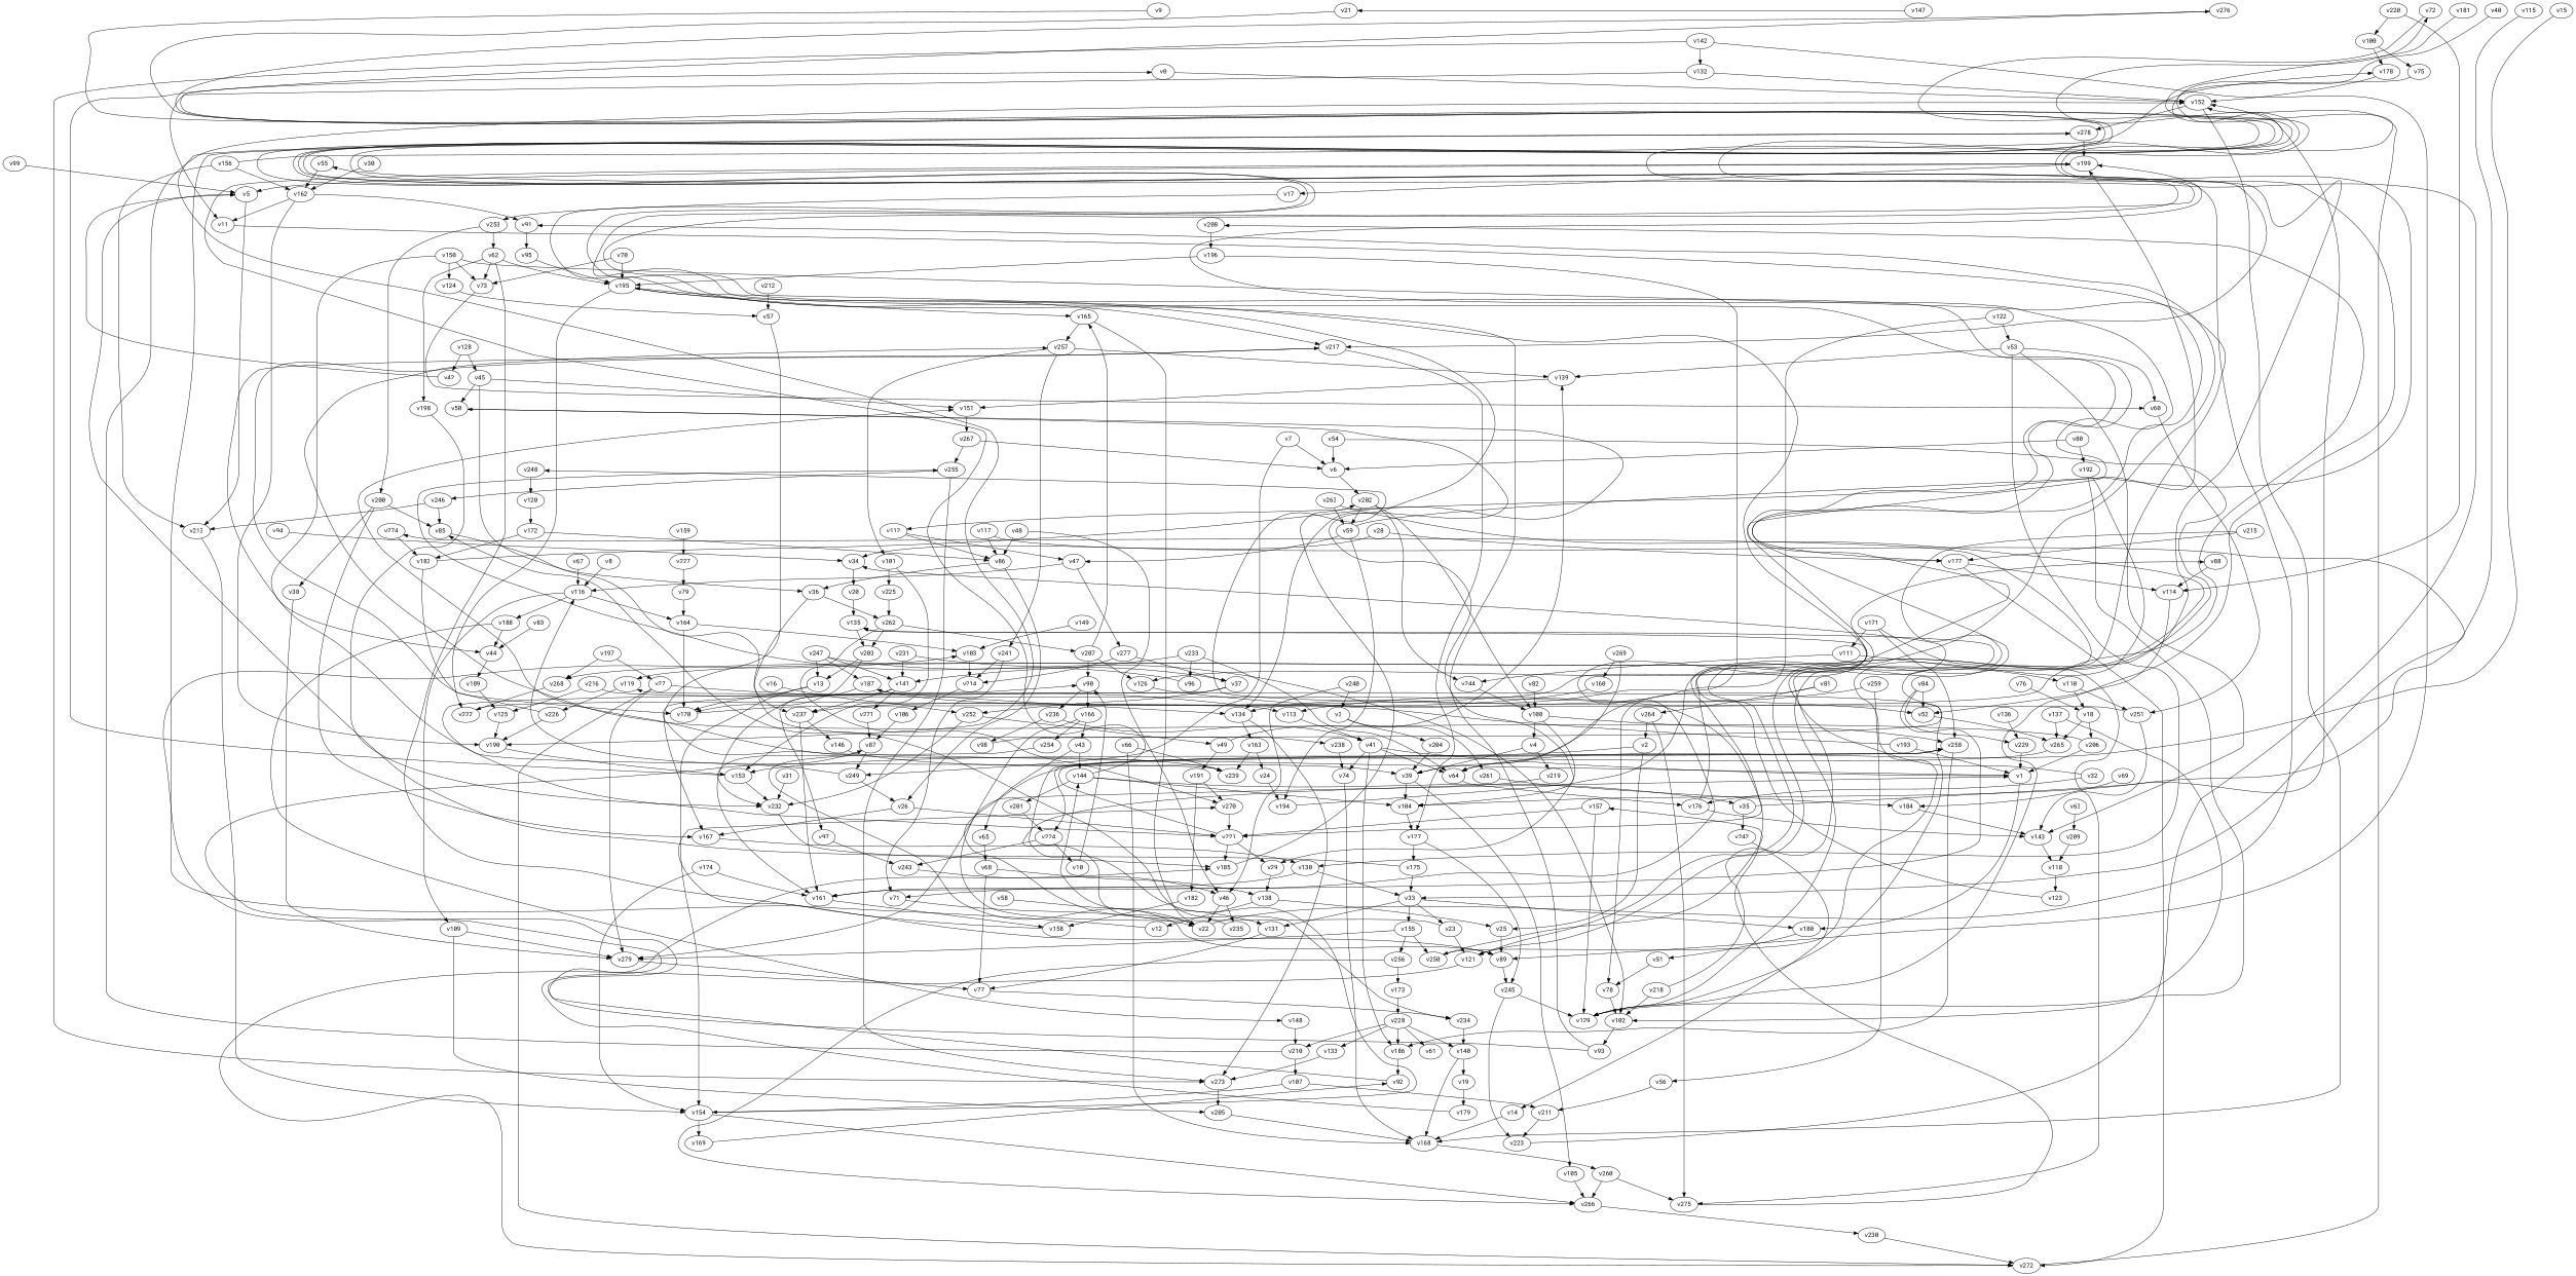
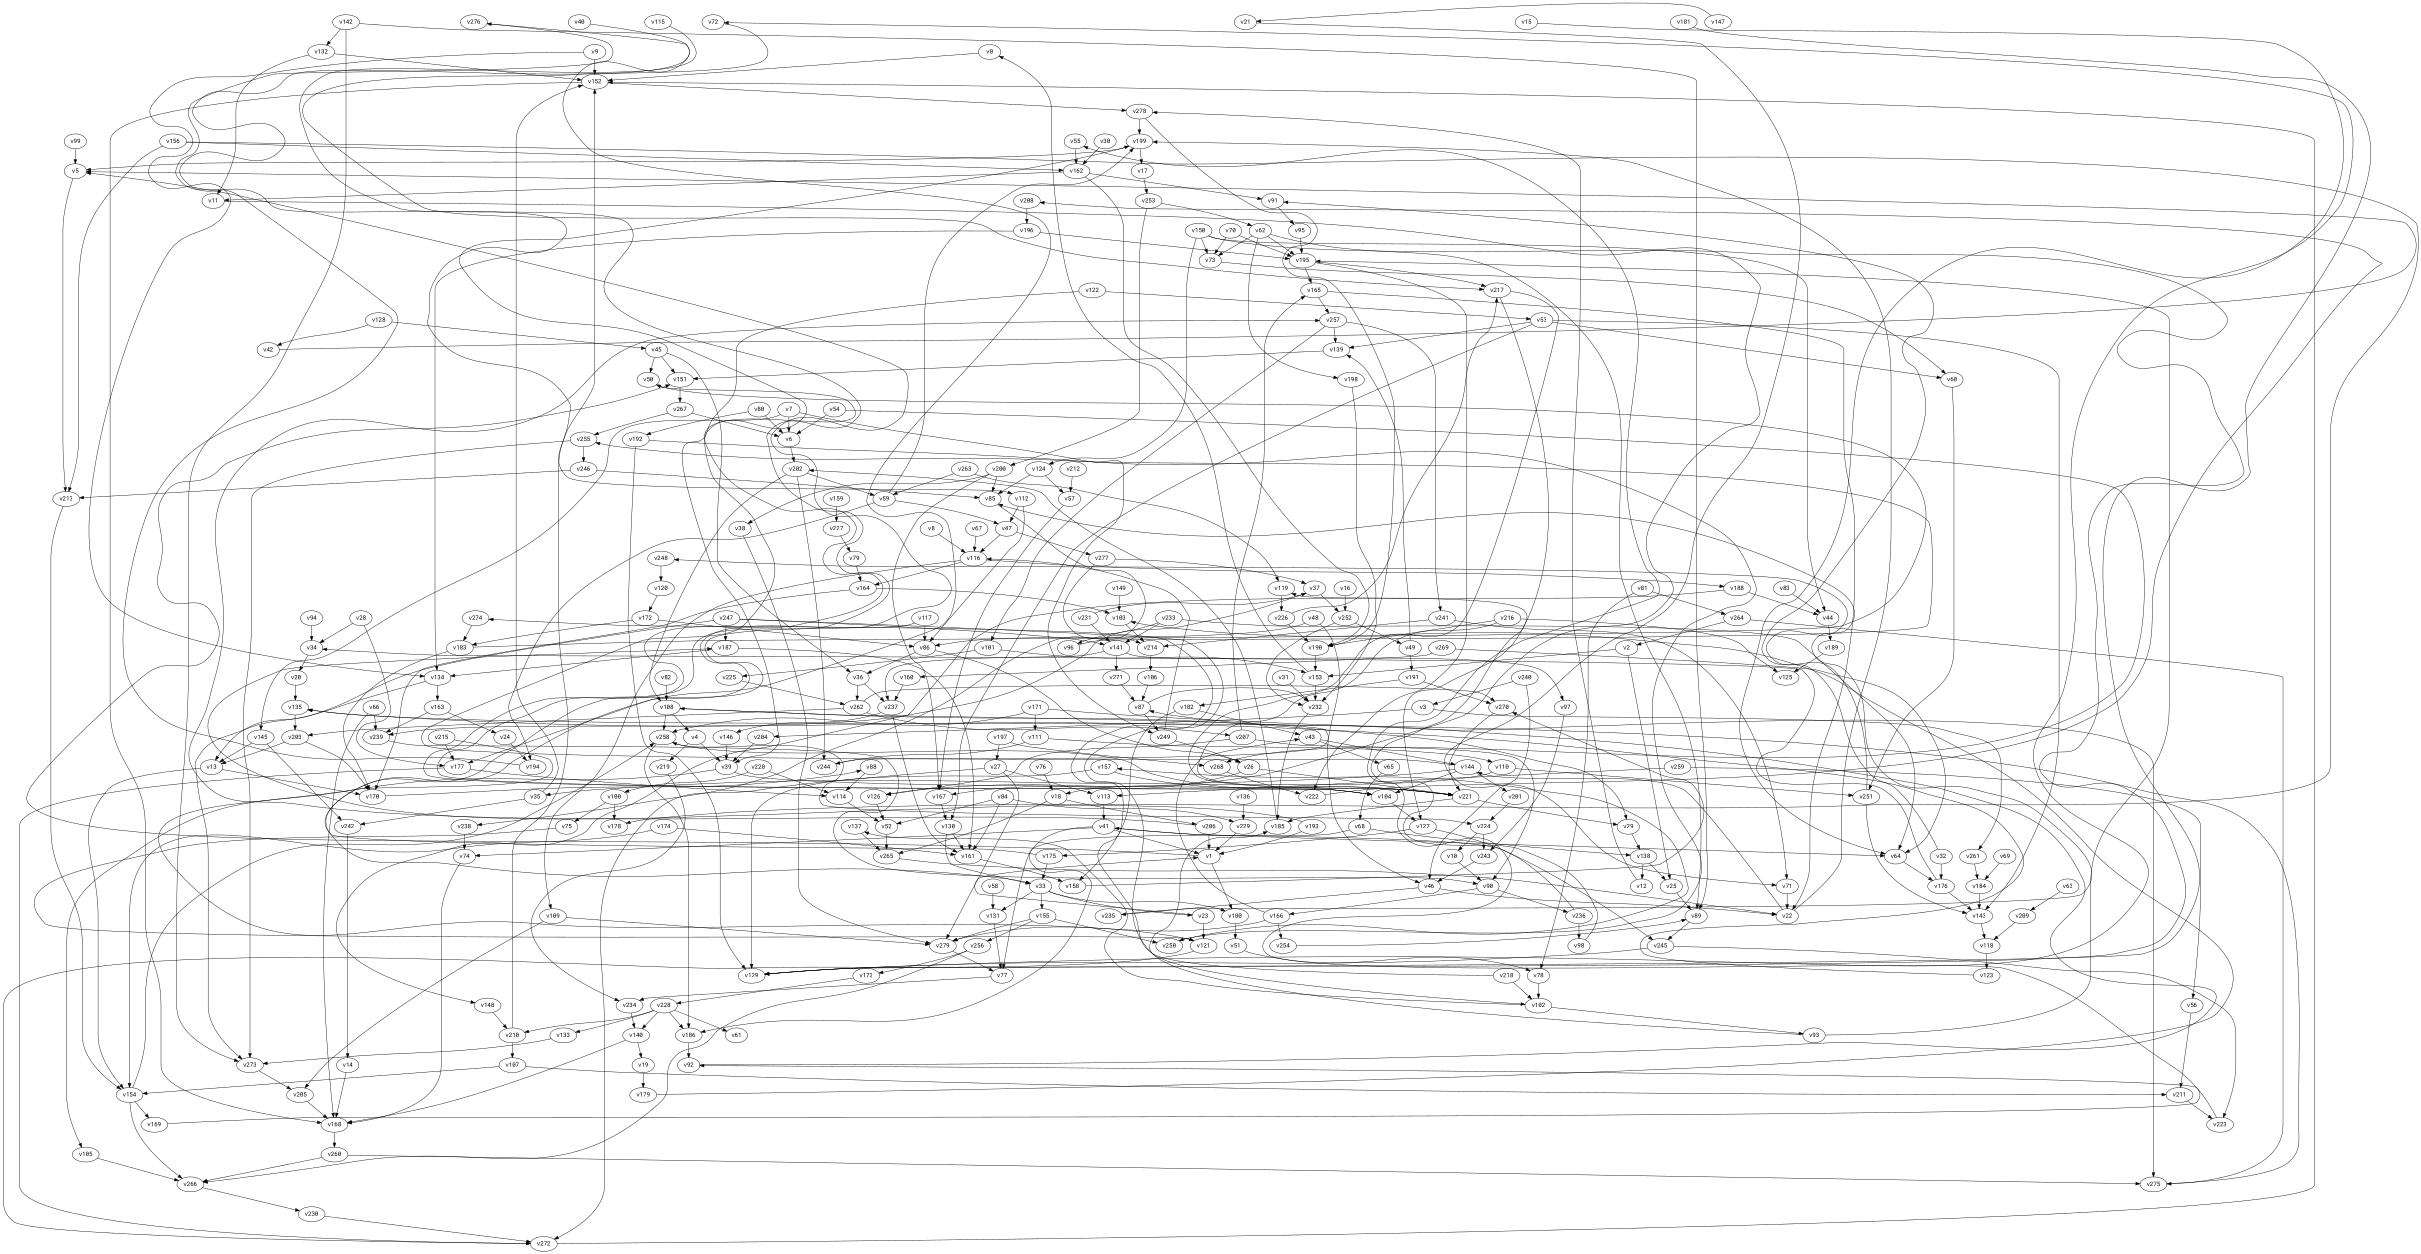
  digraph {
    fontname="Roboto Mono"
    node [fontname="Roboto Mono" player=1]
    edge [fontname="Roboto Mono"]
    v0 [player=0]
    v152 [player=0]
    v278
    v168 [player=0]
    v1 [player=0]
    v151
    v180
    v267
    v51
    v2
    v25
    v153
    v89
    v232 [player=0]
    v3 [player=0]
    v204
    v261
    v39
    v184 [player=0]
    v4
    v219 [player=0]
    v104
    v105
    v234 [player=0]
    v213 [player=0]
    v5
    v154
    v202 [player=0]
    v6
    v59 [player=0]
    v108 [player=0]
    v244 [player=0]
    v7
+   v145 [player=0]
    v249 [player=0]
    v13
    v242
    v116 [player=0]
    v26 [player=0]
    v8
    v164 [player=0]
    v109 [player=0]
    v188
    v9 [player=0]
    v134 [player=0]
    v273 [player=0]
    v163 [player=0]
    v10 [player=0]
    v90
    v166
    v236 [player=0]
    v11
    v126
    v52 [player=0]
    v12
    v199 [player=0]
    v190
    v170 [player=0]
    v266 [player=0]
    v258
    v169
    v88
    v14 [player=0]
    v260
    v64 [player=0]
    v15
    v176 [player=0]
    v16
    v252
    v49 [player=0]
    v17 [player=0]
    v253 [player=0]
    v62
    v200 [player=0]
    v18
    v206
    v265
    v257 [player=0]
    v22
    v19 [player=0]
    v179 [player=0]
    v103 [player=0]
    v135 [player=0]
    v20
    v203
    v21 [player=0]
    v71 [player=0]
    v144
    v35 [player=0]
    v201
    v23
    v121 [player=0]
    v272
    v24 [player=0]
    v194
    v276 [player=0]
    v245
    v167 [player=0]
    v221
    v130 [player=0]
    v29 [player=0]
    v185
    v27
    v113
    v279
    v41 [player=0]
    v77
    v28 [player=0]
    v34
    v177
    v114
    v138
    v30 [player=0]
    v162
    v91 [player=0]
    v31
    v32
    v95
    v143
    v33 [player=0]
    v131 [player=0]
    v155
    v250 [player=0]
    v256 [player=0]
    v36 [player=0]
    v237 [player=0]
    v262
    v161 [player=0]
    v146 [player=0]
    v270
    v207 [player=0]
    v37 [player=0]
    v239
    v38
    v127
    v40 [player=0]
    v112
    v47
    v86 [player=0]
    v74 [player=0]
    v186
    v92
    v42 [player=0]
    v43 [player=0]
    v65 [player=0]
    v68
    v44 [player=0]
    v189
    v125
    v45 [player=0]
    v50 [player=0]
    v46
    v235 [player=0]
    v85 [player=0]
    v277 [player=0]
    v214
    v48
    v139
    v191
    v182 [player=0]
    v78
    v102 [player=0]
    v53
    v60 [player=0]
    v251
    v118 [player=0]
    v54
    v268 [player=0]
    v222
    v55 [player=0]
    v56 [player=0]
    v211 [player=0]
    v223
    v57
    v58 [player=0]
    v248
    v228
    v61
    v133
    v140
    v210
    v73 [player=0]
    v195
    v198 [player=0]
    v217 [player=0]
    v165
    v63
    v209
    v66
    v67 [player=0]
    v69
    v70
    v72
    v75
    v76
    v93 [player=0]
    v137 [player=0]
    v79
    v80 [player=0]
    v192
    v129
    v81
    v264
    v275 [player=0]
    v82 [player=0]
    v83
    v84 [player=0]
    v229
    v158 [player=0]
    v238 [player=0]
    v87 [player=0]
    v254 [player=0]
    v98 [player=0]
    v94 [player=0]
    v96 [player=0]
    v255
    v246
    v243 [player=0]
    v97
    v119 [player=0]
    v226
    v99 [player=0]
    v100
    v178 [player=0]
    v101
    v225 [player=0]
    v106 [player=0]
    v175
    v230 [player=0]
    v107 [player=0]
    v224 [player=0]
    v205
    v110
    v111
    v115
    v148
    v117
    v123
    v120 [player=0]
    v172
    v183
    v122
    v124
    v128 [player=0]
    v132 [player=0]
    v136
    v141 [player=0]
    v271 [player=0]
    v142
    v147 [player=0]
    v149 [player=0]
    v150 [player=0]
    v157 [player=0]
    v173
    v156
    v227 [player=0]
    v159
    v160 [player=0]
    v241 [player=0]
    v171
    v174 [player=0]
    v181
    v187
    v193 [player=0]
    v208 [player=0]
    v196
    v197 [player=0]
    v212 [player=0]
    v215 [player=0]
    v216 [player=0]
    v218 [player=0]
    v274
    v220
    v231 [player=0]
    v233
    v240 [player=0]
    v247
    v259 [player=0]
    v263
    v269
    v0 -> v152
    v152 -> v278
    v152 -> v168
    v278 -> v199
    v278 -> v190 [constraint="t >= 4"]
    v168 -> v260
    v1 -> v151 [constraint="t mod 3 == 0"]
    v1 -> v180
    v151 -> v267
    v180 -> v51
    v267 -> v6
    v267 -> v255
    v51 -> v78
    v2 -> v25
    v2 -> v153
    v25 -> v89
    v153 -> v0
    v153 -> v232
    v89 -> v245
    v232 -> v185
    v3 -> v204
    v3 -> v261
    v204 -> v39
    v261 -> v184
    v39 -> v104
    v39 -> v105
    v184 -> v143
    v4 -> v39
    v4 -> v219
    v219 -> v234 [constraint="t mod 2 == 1"]
    v104 -> v127
    v105 -> v266
    v234 -> v140
    v213 -> v154
    v5 -> v213
    v154 -> v266
    v154 -> v258 [constraint="t < 7"]
    v154 -> v169
    v202 -> v59
    v202 -> v108
    v202 -> v244
    v6 -> v202
    v59 -> v199
    v59 -> v194
    v59 -> v47
    v108 -> v4
    v108 -> v258
    v108 -> v29
    v244 -> v108 [constraint="t >= 1"]
    v7 -> v6
+   v7 -> v145
    v7 -> v249
+   v145 -> v13
+   v145 -> v242
    v249 -> v116
    v249 -> v26
    v13 -> v154
    v13 -> v170
    v242 -> v14
    v116 -> v164
    v116 -> v109
    v116 -> v188
    v26 -> v167
    v26 -> v221
    v8 -> v116
    v164 -> v170
    v164 -> v103
    v109 -> v279
    v109 -> v205
    v188 -> v44
    v188 -> v148 [constraint="t < 7"]
    v9 -> v134 [constraint="t < 14"]
    v134 -> v273
    v134 -> v163
    v273 -> v205
    v163 -> v24
    v163 -> v239
    v10 -> v90
    v90 -> v166
    v90 -> v236
    v166 -> v279
    v166 -> v43
    v166 -> v254
    v236 -> v41 [constraint="t mod 2 == 0"]
    v236 -> v98
    v11 -> v126 [constraint="t >= 5"]
    v126 -> v52
    v52 -> v265
    v12 -> v278
    v199 -> v5
    v199 -> v17
    v190 -> v153
    v170 -> v88 [constraint="t >= 2"]
    v266 -> v230
    v258 -> v186
    v258 -> v224 [constraint="t >= 3"]
    v169 -> v92 [constraint="t < 9"]
    v88 -> v114
    v14 -> v168
    v260 -> v266
    v260 -> v275
    v64 -> v176
    v15 -> v64 [constraint="t < 8"]
    v176 -> v34 [constraint="t >= 4"]
    v176 -> v143
    v16 -> v252
    v252 -> v232
    v252 -> v49
    v49 -> v139
    v49 -> v191
    v17 -> v253
    v253 -> v62
    v253 -> v200
    v62 -> v89
    v62 -> v73
    v62 -> v195
    v62 -> v198
    v200 -> v167
    v200 -> v38
    v200 -> v85
    v18 -> v206
    v18 -> v265
    v206 -> v1
    v206 -> v257 [constraint="t mod 2 == 1"]
    v265 -> v22 [constraint="t mod 2 == 1"]
    v257 -> v139
    v257 -> v101
    v257 -> v241
    v22 -> v199
    v22 -> v144
    v19 -> v179
    v179 -> v103 [constraint="t mod 2 == 0"]
    v103 -> v214
    v135 -> v203
    v20 -> v135
    v203 -> v13
    v203 -> v170
    v21 -> v71 [constraint="t >= 2"]
    v71 -> v22
    v144 -> v104
    v144 -> v199 [constraint="t >= 1"]
    v144 -> v35
    v144 -> v201
    v35 -> v152
    v35 -> v242
    v201 -> v224
    v23 -> v1 [constraint="t < 5"]
    v23 -> v121
    v121 -> v272 [constraint="t >= 1"]
    v272 -> v152
    v24 -> v194
    v194 -> v276 [constraint="t < 11"]
    v276 -> v177 [constraint="t >= 3"]
    v245 -> v223
    v245 -> v129
    v167 -> v130
    v221 -> v258 [constraint="t < 6"]
    v221 -> v29
    v221 -> v185
    v130 -> v33
    v130 -> v161
    v29 -> v138
    v185 -> v202
    v27 -> v272
    v27 -> v113
    v27 -> v279
    v113 -> v41
    v279 -> v77
    v41 -> v1
    v41 -> v64
    v41 -> v74
    v41 -> v186
    v77 -> v234 [constraint="t >= 2"]
    v28 -> v34
    v28 -> v177
    v34 -> v20
    v177 -> v272
    v177 -> v114
    v114 -> v52
    v138 -> v25
    v138 -> v12
    v30 -> v162
    v162 -> v11
    v162 -> v190
    v162 -> v91
    v91 -> v95
    v31 -> v232
    v32 -> v176
    v32 -> v91 [constraint="t < 13"]
    v95 -> v195
    v143 -> v118
    v33 -> v180
    v33 -> v23
    v33 -> v131
    v33 -> v155
    v131 -> v77
    v155 -> v279
    v155 -> v250
    v155 -> v256
    v250 -> v157 [constraint="t >= 1"]
    v256 -> v266 [constraint="t >= 3"]
    v256 -> v173
    v36 -> v237
    v36 -> v262
    v237 -> v161
    v237 -> v146
    v262 -> v203
    v262 -> v270 [constraint="t < 15"]
    v262 -> v207
    v161 -> v158
    v146 -> v39
    v270 -> v221
    v207 -> v90
    v207 -> v126
    v207 -> v165
    v37 -> v252
    v37 -> v239 [constraint="t >= 3"]
    v239 -> v90 [constraint="t mod 3 == 1"]
    v38 -> v279
    v127 -> v245
    v127 -> v175
    v40 -> v112 [constraint="t >= 1"]
    v112 -> v47
    v112 -> v86
    v47 -> v116
    v47 -> v277
    v86 -> v26
    v86 -> v36
    v74 -> v168
    v186 -> v92
    v92 -> v87 [constraint="t mod 5 == 4"]
    v42 -> v5 [constraint="t >= 3"]
    v43 -> v144
    v43 -> v65
    v65 -> v68
    v68 -> v77
    v68 -> v138
    v44 -> v189
    v189 -> v125
-   v125 -> v190
+   v216 -> v190
    v45 -> v151
    v45 -> v36
    v45 -> v50
    v50 -> v104 [constraint="t < 6"]
    v46 -> v22
    v46 -> v235
    v235 -> v85 [constraint="t >= 5"]
    v85 -> v238 [constraint="t < 6"]
    v277 -> v37
    v277 -> v214
    v214 -> v106
    v48 -> v86
    v48 -> v46
    v139 -> v151
    v191 -> v270
    v191 -> v182
+   v182 -> v43
    v182 -> v158
    v78 -> v102
    v102 -> v93
-   v137 -> v102 [constraint="t < 8"]
+   v102 -> v137 [constraint="t < 8"]
    v53 -> v130
    v53 -> v143
    v53 -> v139
    v53 -> v60
    v60 -> v251
    v251 -> v143
    v251 -> v248 [constraint="t < 8"]
    v118 -> v123
    v54 -> v6
    v54 -> v268 [constraint="t < 8"]
    v268 -> v222
    v222 -> v208 [constraint="t >= 1"]
    v55 -> v162
    v56 -> v211
    v211 -> v223
    v223 -> v55 [constraint="t < 9"]
    v57 -> v167
    v58 -> v131
    v248 -> v120
    v228 -> v186
    v228 -> v61
    v228 -> v133
    v228 -> v140
    v228 -> v210
    v133 -> v273
    v140 -> v168
    v140 -> v19
    v210 -> v152
    v210 -> v107
    v73 -> v60 [constraint="t mod 3 == 2"]
    v195 -> v222
    v195 -> v217
    v195 -> v165
    v198 -> v232
    v217 -> v221 [constraint="t >= 3"]
    v217 -> v127
    v165 -> v257
    v165 -> v22
    v63 -> v209
    v209 -> v118
    v66 -> v168
    v66 -> v239
    v67 -> v116
    v69 -> v184
    v70 -> v73
    v70 -> v195
    v72 -> v217 [constraint="t >= 4"]
    v75 -> v121 [constraint="t mod 5 == 0"]
    v76 -> v18
    v93 -> v185 [constraint="t >= 5"]
    v93 -> v195
    v137 -> v265
    v79 -> v164
    v80 -> v6
    v80 -> v192
    v192 -> v250 [constraint="t >= 2"]
    v192 -> v129
    v129 -> v72 [constraint="t >= 1"]
    v81 -> v78
    v81 -> v264
    v264 -> v2
    v264 -> v275
    v275 -> v135 [constraint="t >= 3"]
    v82 -> v108
    v83 -> v44
    v84 -> v52
    v84 -> v161
    v84 -> v229
    v229 -> v1
    v158 -> v270 [constraint="t mod 5 == 0"]
    v238 -> v74
    v87 -> v232 [constraint="t mod 5 == 1"]
    v87 -> v249
    v254 -> v89 [constraint="t >= 4"]
    v98 -> v119 [constraint="t < 10"]
    v94 -> v34
    v96 -> v255 [constraint="t mod 4 == 3"]
    v255 -> v273
    v255 -> v246
    v246 -> v213
    v246 -> v85
    v243 -> v46
    v97 -> v243
    v119 -> v226
    v226 -> v190
    v226 -> v217 [constraint="t >= 4"]
    v99 -> v5
    v100 -> v75
    v100 -> v178
-   v178 -> v152
+   v9 -> v152
    v101 -> v153
    v101 -> v225
    v225 -> v262
    v106 -> v87
    v175 -> v5 [constraint="t >= 3"]
    v175 -> v33
    v230 -> v272
    v107 -> v154
    v107 -> v211
    v224 -> v10
    v224 -> v243
    v205 -> v168
    v110 -> v18
    v110 -> v251
    v111 -> v244
    v111 -> v110
    v115 -> v104 [constraint="t >= 4"]
    v148 -> v210
    v117 -> v33 [constraint="t >= 4"]
    v117 -> v86
    v123 -> v135 [constraint="t < 12"]
    v120 -> v172
    v172 -> v86
    v172 -> v183
    v183 -> v170
    v183 -> v50 [constraint="t < 14"]
    v122 -> v39
    v122 -> v53
+   v124 -> v85
    v124 -> v57
    v128 -> v42
    v128 -> v45
    v132 -> v152
    v132 -> v11
    v136 -> v229
    v141 -> v237
    v141 -> v97
    v141 -> v271
    v271 -> v87
    v142 -> v89
    v142 -> v273
    v142 -> v132
    v147 -> v21 [constraint="t < 8"]
    v149 -> v103
    v150 -> v44
    v150 -> v73
    v150 -> v129 [constraint="t < 5"]
    v150 -> v124
    v157 -> v221
    v157 -> v129
    v173 -> v228
    v156 -> v213
    v156 -> v162
    v156 -> v178 [constraint="t < 13"]
    v227 -> v79
    v159 -> v227
    v160 -> v237
    v241 -> v71
    v241 -> v214
    v171 -> v258
    v171 -> v275
    v171 -> v111
    v174 -> v154
    v174 -> v161
    v181 -> v129 [constraint="t >= 3"]
    v187 -> v134
    v187 -> v161
    v193 -> v1
    v193 -> v187 [constraint="t < 13"]
    v208 -> v196
    v196 -> v134
    v196 -> v195
    v197 -> v27
    v197 -> v268
    v212 -> v57
    v215 -> v121 [constraint="t < 11"]
    v215 -> v177
    v216 -> v221 [constraint="t mod 3 == 0"]
    v216 -> v125
    v218 -> v102
    v218 -> v274 [constraint="t mod 4 == 3"]
    v274 -> v183
    v220 -> v114
    v220 -> v100
    v231 -> v37 [constraint="t mod 5 == 4"]
    v231 -> v141
    v233 -> v64
    v233 -> v96
    v233 -> v141
    v240 -> v3
    v240 -> v46
    v247 -> v13
    v247 -> v102 [constraint="t < 12"]
    v247 -> v141
    v247 -> v187
    v259 -> v113
    v259 -> v56
    v263 -> v59
    v263 -> v119 [constraint="t < 5"]
    v269 -> v64
    v269 -> v160
  }
